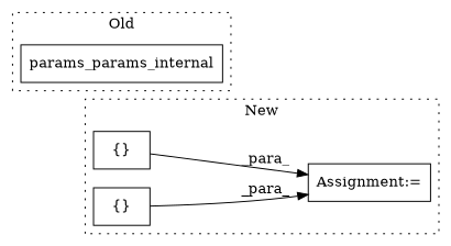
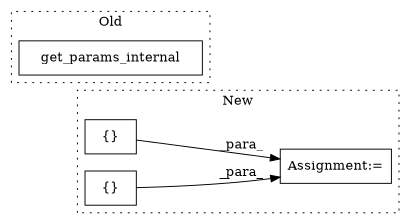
  digraph {
    rankdir=LR
    node [a=4 l="1,1" shape=box]
    n1 [label="{}" s="7949,8007"]
    n2 [a=7 l=2 label="Assignment:=" s=8259]
    n3 [label="{}" s="8175,8233"]
-   n4 [a=32 l=21 label=params_params_internal s=7294]
+   n4 [a=32 l=21 label=get_params_internal s=7294]
    subgraph cluster_1 {
      label=New
      style=dotted
      n1
      n2
      n3
    }
    subgraph cluster_2 {
      label=Old
      style=dotted
      n4
    }
    n1 -> n2 [label=_para_]
    n3 -> n2 [label=_para_]
  }
